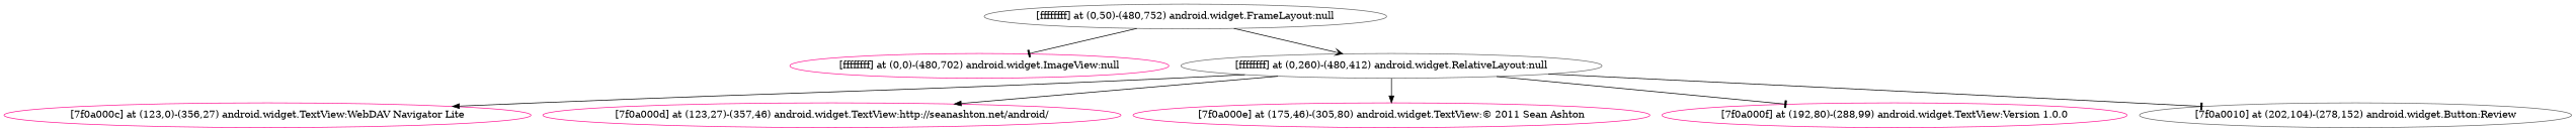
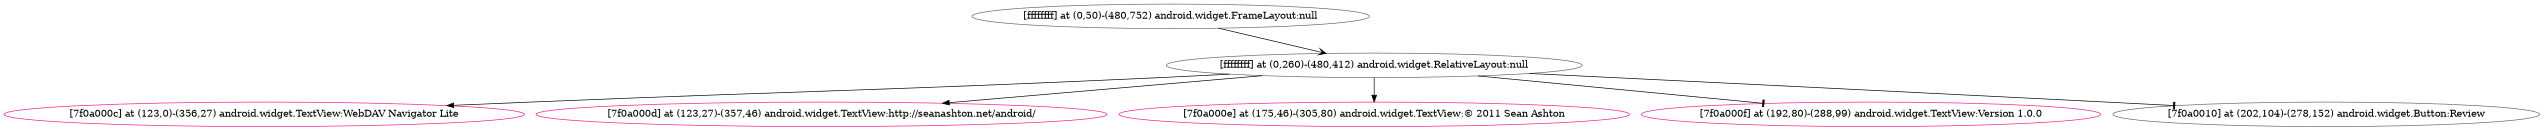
  strict digraph {
    node [color=deeppink]
    edge [arrowhead=tee]
    n1 [label="[ffffffff] at (0,50)-(480,752) android.widget.FrameLayout:null" color=gray40]
-   n2 [label="[ffffffff] at (0,0)-(480,702) android.widget.ImageView:null"]
    n3 [label="[ffffffff] at (0,260)-(480,412) android.widget.RelativeLayout:null" color=gray40]
    n4 [label="[7f0a000c] at (123,0)-(356,27) android.widget.TextView:WebDAV Navigator Lite"]
    n5 [label="[7f0a000d] at (123,27)-(357,46) android.widget.TextView:http://seanashton.net/android/"]
    n6 [label="[7f0a000e] at (175,46)-(305,80) android.widget.TextView:© 2011 Sean Ashton"]
    n7 [label="[7f0a000f] at (192,80)-(288,99) android.widget.TextView:Version 1.0.0"]
    n8 [label="[7f0a0010] at (202,104)-(278,152) android.widget.Button:Review" color=gray40]
-   n1 -> n2
    n1 -> n3 [arrowhead=vee]
    n3 -> n4 [arrowhead=normal]
    n3 -> n5 [arrowhead=normal]
    n3 -> n6 [arrowhead=normal]
    n3 -> n7
    n3 -> n8
  }
